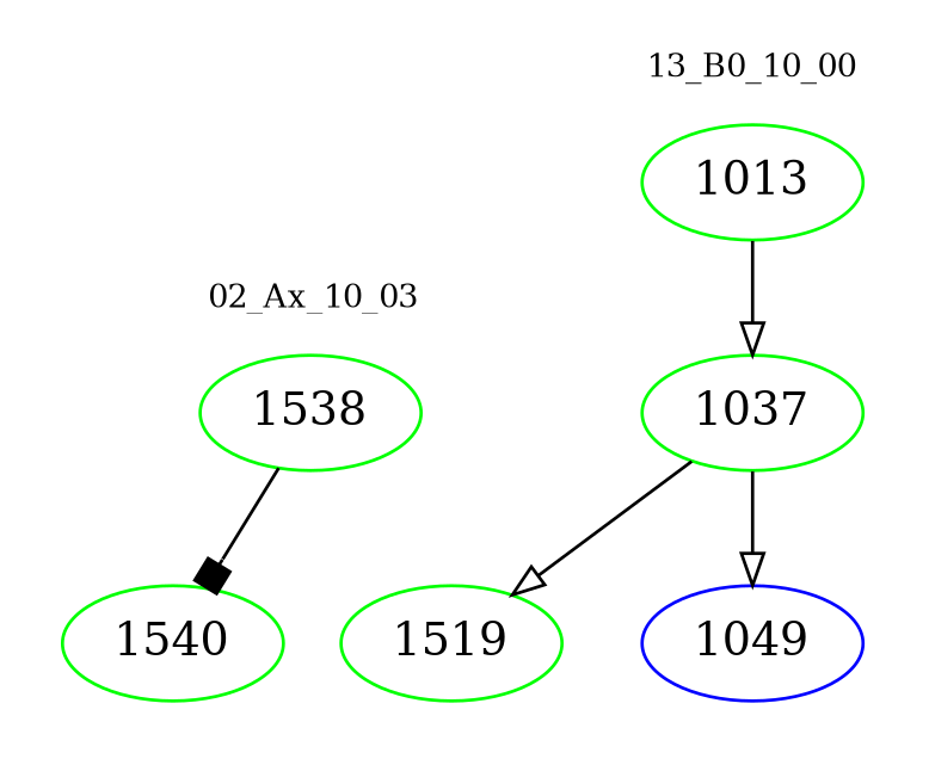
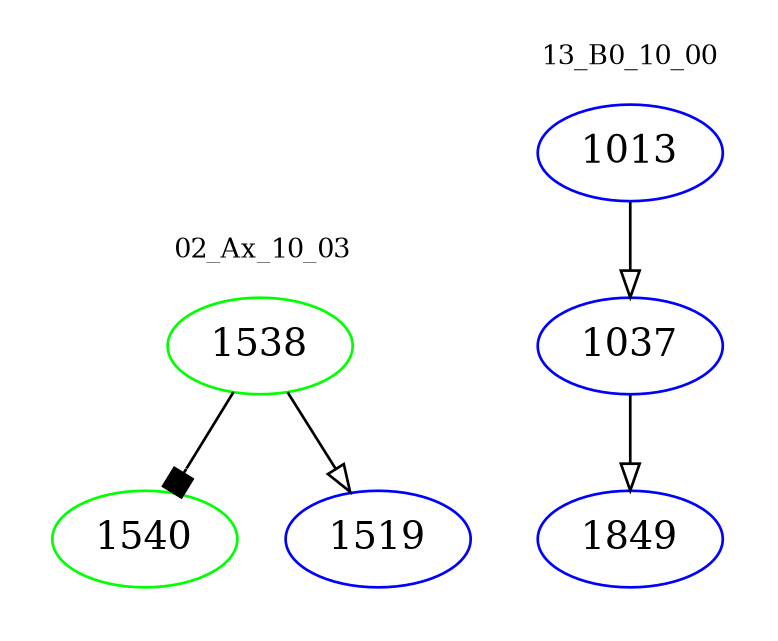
  digraph {
    node [color=green]
    edge [arrowhead=onormal color=black]
    n1 [label=1538]
-   n2 [label=1519]
+   n2 [color=blue label=1519]
    n3 [label=1540]
-   n4 [label=1037]
-   n5 [label=1013]
-   n6 [color=blue label=1049]
+   n4 [color=blue label=1037]
+   n5 [color=blue label=1013]
+   n6 [color=blue label=1849]
    subgraph cluster_1 {
      color=white
      fontsize=10
      label="02_Ax_10_03"
      n1
      n2
      n3
    }
    subgraph cluster_2 {
      color=white
      fontsize=10
      label="13_B0_10_00"
      n4
      n5
      n6
    }
-   n4 -> n2
+   n1 -> n2
    n1 -> n3 [arrowhead=box]
    n4 -> n6
    n5 -> n4
  }
